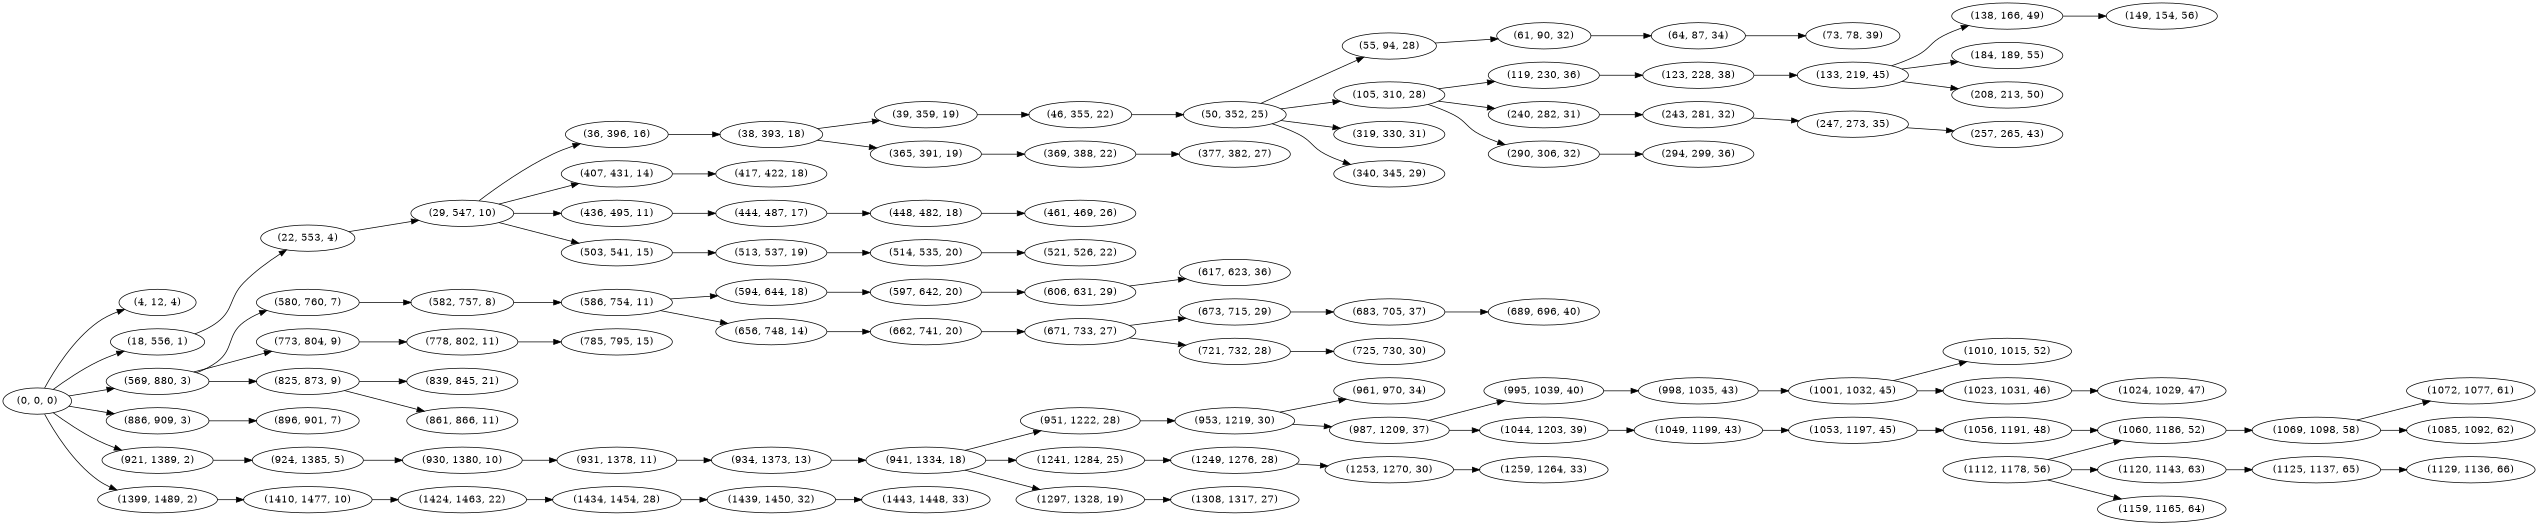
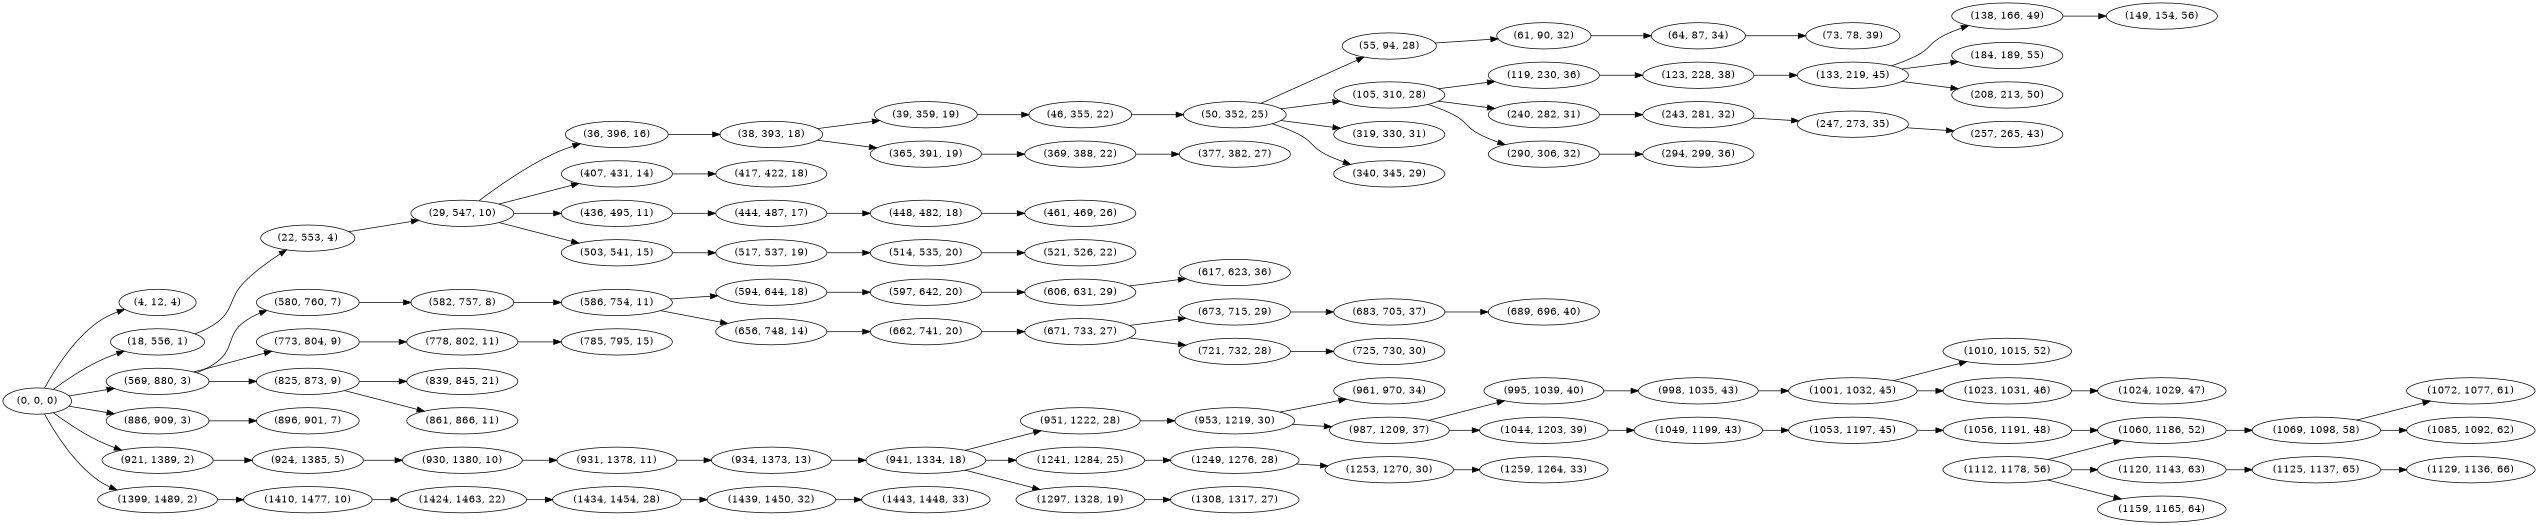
  digraph {
    rankdir=LR
    "(0, 0, 0)"
    "(4, 12, 4)"
    "(18, 556, 1)"
    "(569, 880, 3)"
    "(886, 909, 3)"
    "(921, 1389, 2)"
    "(1399, 1489, 2)"
    "(22, 553, 4)"
    "(580, 760, 7)"
    "(773, 804, 9)"
    "(825, 873, 9)"
    "(896, 901, 7)"
    "(924, 1385, 5)"
    "(1410, 1477, 10)"
    "(29, 547, 10)"
    "(36, 396, 16)"
    "(407, 431, 14)"
    "(436, 495, 11)"
    "(503, 541, 15)"
    "(38, 393, 18)"
    "(417, 422, 18)"
    "(444, 487, 17)"
-   "(513, 537, 19)"
+   "(513, 537, 19)" [label="(517, 537, 19)"]
    "(39, 359, 19)"
    "(365, 391, 19)"
    "(46, 355, 22)"
    "(369, 388, 22)"
    "(50, 352, 25)"
    "(55, 94, 28)"
    "(105, 310, 28)"
    "(319, 330, 31)"
    "(340, 345, 29)"
    "(61, 90, 32)"
    "(119, 230, 36)"
    "(240, 282, 31)"
    "(290, 306, 32)"
    "(64, 87, 34)"
    "(73, 78, 39)"
    "(123, 228, 38)"
    "(243, 281, 32)"
    "(294, 299, 36)"
    "(133, 219, 45)"
    "(138, 166, 49)"
    "(184, 189, 55)"
    "(208, 213, 50)"
    "(149, 154, 56)"
    "(247, 273, 35)"
    "(257, 265, 43)"
    "(377, 382, 27)"
    "(448, 482, 18)"
    "(461, 469, 26)"
    "(514, 535, 20)"
    "(521, 526, 22)"
    "(582, 757, 8)"
    "(778, 802, 11)"
    "(839, 845, 21)"
    "(861, 866, 11)"
    "(586, 754, 11)"
    "(594, 644, 18)"
    "(656, 748, 14)"
    "(597, 642, 20)"
    "(662, 741, 20)"
    "(606, 631, 29)"
    "(617, 623, 36)"
    "(671, 733, 27)"
    "(673, 715, 29)"
    "(721, 732, 28)"
    "(683, 705, 37)"
    "(725, 730, 30)"
    "(689, 696, 40)"
    "(785, 795, 15)"
    "(930, 1380, 10)"
    "(931, 1378, 11)"
    "(934, 1373, 13)"
    "(941, 1334, 18)"
    "(951, 1222, 28)"
    "(1241, 1284, 25)"
    "(1297, 1328, 19)"
    "(953, 1219, 30)"
    "(1249, 1276, 28)"
    "(1308, 1317, 27)"
    "(961, 970, 34)"
    "(987, 1209, 37)"
    "(995, 1039, 40)"
    "(1044, 1203, 39)"
    "(998, 1035, 43)"
    "(1049, 1199, 43)"
    "(1001, 1032, 45)"
    "(1010, 1015, 52)"
    "(1023, 1031, 46)"
    "(1024, 1029, 47)"
    "(1053, 1197, 45)"
    "(1056, 1191, 48)"
    "(1060, 1186, 52)"
    "(1069, 1098, 58)"
    "(1072, 1077, 61)"
    "(1085, 1092, 62)"
    "(1112, 1178, 56)"
    "(1120, 1143, 63)"
    "(1159, 1165, 64)"
    "(1125, 1137, 65)"
    "(1129, 1136, 66)"
    "(1253, 1270, 30)"
    "(1259, 1264, 33)"
    "(1424, 1463, 22)"
    "(1434, 1454, 28)"
    "(1439, 1450, 32)"
    "(1443, 1448, 33)"
    "(0, 0, 0)" -> "(4, 12, 4)"
    "(0, 0, 0)" -> "(18, 556, 1)"
    "(0, 0, 0)" -> "(569, 880, 3)"
    "(0, 0, 0)" -> "(886, 909, 3)"
    "(0, 0, 0)" -> "(921, 1389, 2)"
    "(0, 0, 0)" -> "(1399, 1489, 2)"
    "(18, 556, 1)" -> "(22, 553, 4)"
    "(569, 880, 3)" -> "(580, 760, 7)"
    "(569, 880, 3)" -> "(773, 804, 9)"
    "(569, 880, 3)" -> "(825, 873, 9)"
    "(886, 909, 3)" -> "(896, 901, 7)"
    "(921, 1389, 2)" -> "(924, 1385, 5)"
    "(1399, 1489, 2)" -> "(1410, 1477, 10)"
    "(22, 553, 4)" -> "(29, 547, 10)"
    "(580, 760, 7)" -> "(582, 757, 8)"
    "(773, 804, 9)" -> "(778, 802, 11)"
    "(825, 873, 9)" -> "(839, 845, 21)"
    "(825, 873, 9)" -> "(861, 866, 11)"
    "(924, 1385, 5)" -> "(930, 1380, 10)"
    "(1410, 1477, 10)" -> "(1424, 1463, 22)"
    "(29, 547, 10)" -> "(36, 396, 16)"
    "(29, 547, 10)" -> "(407, 431, 14)"
    "(29, 547, 10)" -> "(436, 495, 11)"
    "(29, 547, 10)" -> "(503, 541, 15)"
    "(36, 396, 16)" -> "(38, 393, 18)"
    "(407, 431, 14)" -> "(417, 422, 18)"
    "(436, 495, 11)" -> "(444, 487, 17)"
    "(503, 541, 15)" -> "(513, 537, 19)"
    "(38, 393, 18)" -> "(39, 359, 19)"
    "(38, 393, 18)" -> "(365, 391, 19)"
    "(444, 487, 17)" -> "(448, 482, 18)"
    "(513, 537, 19)" -> "(514, 535, 20)"
    "(39, 359, 19)" -> "(46, 355, 22)"
    "(365, 391, 19)" -> "(369, 388, 22)"
    "(46, 355, 22)" -> "(50, 352, 25)"
    "(369, 388, 22)" -> "(377, 382, 27)"
    "(50, 352, 25)" -> "(55, 94, 28)"
    "(50, 352, 25)" -> "(105, 310, 28)"
    "(50, 352, 25)" -> "(319, 330, 31)"
    "(50, 352, 25)" -> "(340, 345, 29)"
    "(55, 94, 28)" -> "(61, 90, 32)"
    "(105, 310, 28)" -> "(119, 230, 36)"
    "(105, 310, 28)" -> "(240, 282, 31)"
    "(105, 310, 28)" -> "(290, 306, 32)"
    "(61, 90, 32)" -> "(64, 87, 34)"
    "(119, 230, 36)" -> "(123, 228, 38)"
    "(240, 282, 31)" -> "(243, 281, 32)"
    "(290, 306, 32)" -> "(294, 299, 36)"
    "(64, 87, 34)" -> "(73, 78, 39)"
    "(123, 228, 38)" -> "(133, 219, 45)"
    "(243, 281, 32)" -> "(247, 273, 35)"
    "(133, 219, 45)" -> "(138, 166, 49)"
    "(133, 219, 45)" -> "(184, 189, 55)"
    "(133, 219, 45)" -> "(208, 213, 50)"
    "(138, 166, 49)" -> "(149, 154, 56)"
    "(247, 273, 35)" -> "(257, 265, 43)"
    "(448, 482, 18)" -> "(461, 469, 26)"
    "(514, 535, 20)" -> "(521, 526, 22)"
    "(582, 757, 8)" -> "(586, 754, 11)"
    "(778, 802, 11)" -> "(785, 795, 15)"
    "(586, 754, 11)" -> "(594, 644, 18)"
    "(586, 754, 11)" -> "(656, 748, 14)"
    "(594, 644, 18)" -> "(597, 642, 20)"
    "(656, 748, 14)" -> "(662, 741, 20)"
    "(597, 642, 20)" -> "(606, 631, 29)"
    "(662, 741, 20)" -> "(671, 733, 27)"
    "(606, 631, 29)" -> "(617, 623, 36)"
    "(671, 733, 27)" -> "(673, 715, 29)"
    "(671, 733, 27)" -> "(721, 732, 28)"
    "(673, 715, 29)" -> "(683, 705, 37)"
    "(721, 732, 28)" -> "(725, 730, 30)"
    "(683, 705, 37)" -> "(689, 696, 40)"
    "(930, 1380, 10)" -> "(931, 1378, 11)"
    "(931, 1378, 11)" -> "(934, 1373, 13)"
    "(934, 1373, 13)" -> "(941, 1334, 18)"
    "(941, 1334, 18)" -> "(951, 1222, 28)"
    "(941, 1334, 18)" -> "(1241, 1284, 25)"
    "(941, 1334, 18)" -> "(1297, 1328, 19)"
    "(951, 1222, 28)" -> "(953, 1219, 30)"
    "(1241, 1284, 25)" -> "(1249, 1276, 28)"
    "(1297, 1328, 19)" -> "(1308, 1317, 27)"
    "(953, 1219, 30)" -> "(961, 970, 34)"
    "(953, 1219, 30)" -> "(987, 1209, 37)"
    "(1249, 1276, 28)" -> "(1253, 1270, 30)"
    "(987, 1209, 37)" -> "(995, 1039, 40)"
    "(987, 1209, 37)" -> "(1044, 1203, 39)"
    "(995, 1039, 40)" -> "(998, 1035, 43)"
    "(1044, 1203, 39)" -> "(1049, 1199, 43)"
    "(998, 1035, 43)" -> "(1001, 1032, 45)"
    "(1049, 1199, 43)" -> "(1053, 1197, 45)"
    "(1001, 1032, 45)" -> "(1010, 1015, 52)"
    "(1001, 1032, 45)" -> "(1023, 1031, 46)"
    "(1023, 1031, 46)" -> "(1024, 1029, 47)"
    "(1053, 1197, 45)" -> "(1056, 1191, 48)"
    "(1056, 1191, 48)" -> "(1060, 1186, 52)"
    "(1060, 1186, 52)" -> "(1069, 1098, 58)"
    "(1069, 1098, 58)" -> "(1072, 1077, 61)"
    "(1069, 1098, 58)" -> "(1085, 1092, 62)"
    "(1112, 1178, 56)" -> "(1060, 1186, 52)"
    "(1112, 1178, 56)" -> "(1120, 1143, 63)"
    "(1112, 1178, 56)" -> "(1159, 1165, 64)"
    "(1120, 1143, 63)" -> "(1125, 1137, 65)"
    "(1125, 1137, 65)" -> "(1129, 1136, 66)"
    "(1253, 1270, 30)" -> "(1259, 1264, 33)"
    "(1424, 1463, 22)" -> "(1434, 1454, 28)"
    "(1434, 1454, 28)" -> "(1439, 1450, 32)"
    "(1439, 1450, 32)" -> "(1443, 1448, 33)"
  }
